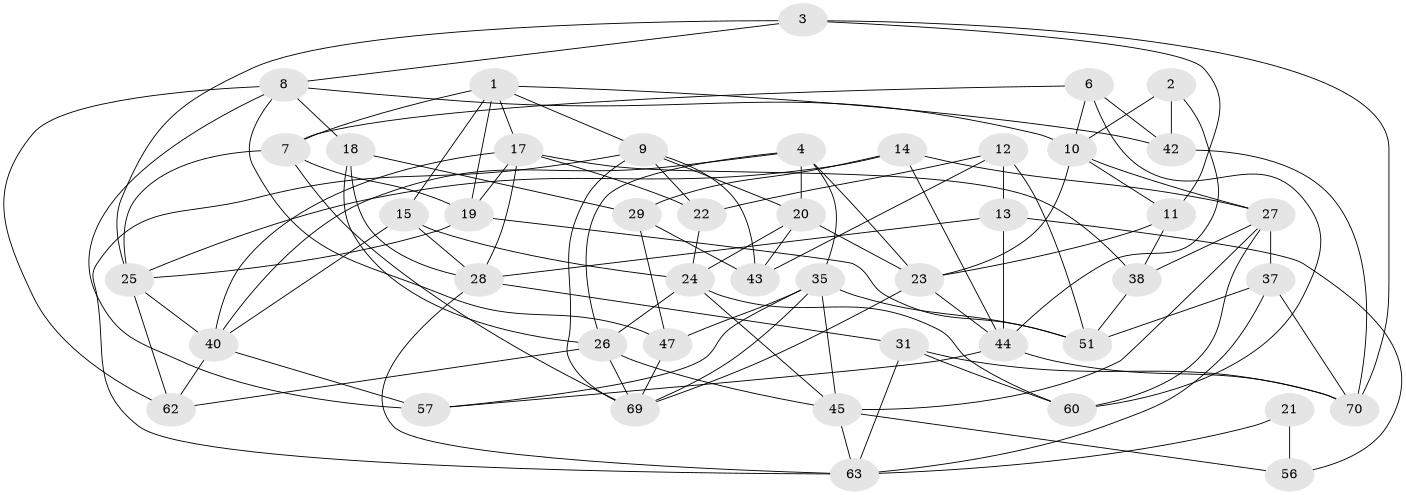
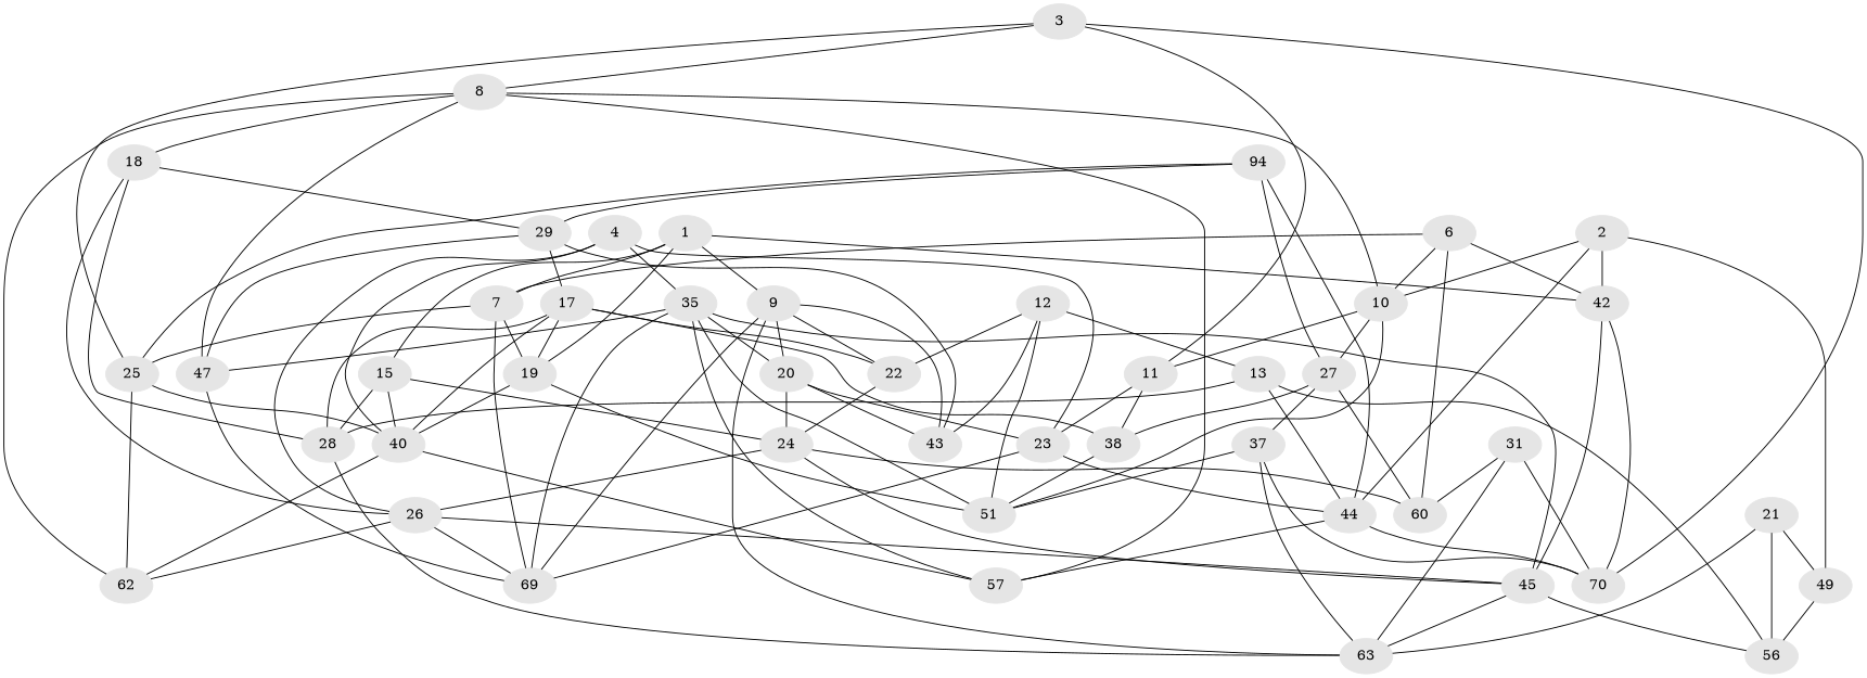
  graph {
    node [color=gray90 style=filled]
    1 [super="+16"]
    7 [super="+61"]
    9 [super="+40"]
    15
    17 [super="+33"]
    19 [super="+39"]
    42
    25 [super="+32"]
    69 [super="+71"]
    20 [super="+46"]
    22
    43
    63 [super="+66"]
    n14 [label=40 super="+48"]
    28 [super="+68"]
    24 [super="+36"]
    38
    51 [super="+52"]
    70 [super="+72"]
    2 [super="+53"]
    10 [super="+34"]
    44 [super="+50"]
+   49
    11
    23 [super="+64"]
    27 [super="+67"]
    57
    56 [super="+59"]
    8 [super="+54"]
    18
    47
    62
    3
    4 [super="+5"]
    26 [super="+58"]
    35 [super="+55"]
    45 [super="+65"]
    6
    60
    29
    37
    12 [super="+41"]
    13
    31
-   14
+   14 [label=94]
    21
    1 -- 7
    1 -- 9
    1 -- 15
-   1 -- 17
+   29 -- 17
    1 -- 19
    1 -- 42
    7 -- 19 [weight=2]
    7 -- 25
    7 -- 69
    9 -- 69
    9 -- 20
    9 -- 22
    9 -- 43
    9 -- 63
    15 -- n14
    15 -- 28
    15 -- 24
    17 -- 19
    17 -- 22
    17 -- n14
    17 -- 28
    17 -- 38
-   19 -- 25
+   19 -- n14
    19 -- 51
    42 -- 70
    25 -- n14
    25 -- 62
    20 -- 43
    20 -- 24
    20 -- 23
    22 -- 24
    n14 -- 57
    n14 -- 62
    28 -- 63
-   28 -- 31
    24 -- 26
    24 -- 45
    24 -- 60
    38 -- 51
    2 -- 42
    2 -- 10
    2 -- 44
+   2 -- 49 [weight=2]
    10 -- 11
-   10 -- 23
+   10 -- 51
    10 -- 27
    44 -- 70
    44 -- 57
+   49 -- 56
    11 -- 38
    11 -- 23
    23 -- 69
    23 -- 44
    27 -- 38
-   27 -- 45
+   42 -- 45
    27 -- 60
    27 -- 37
    8 -- 10
    8 -- 57
    8 -- 18
    8 -- 47
    8 -- 62
    18 -- 28
    18 -- 26
    18 -- 29
    47 -- 69
    3 -- 25
    3 -- 70
    3 -- 11
    3 -- 8
-   4 -- 20 [weight=2]
+   35 -- 20 [weight=2]
    4 -- n14
    4 -- 23
    4 -- 26
    4 -- 35
    26 -- 69
    26 -- 62
    26 -- 45
    35 -- 69
    35 -- 51
    35 -- 57
    35 -- 47
    35 -- 45
    45 -- 63
    45 -- 56
    6 -- 7
    6 -- 42
    6 -- 10
    6 -- 60
    29 -- 43
    29 -- 47
    37 -- 63
    37 -- 51
    37 -- 70
    12 -- 22
    12 -- 43
    12 -- 51 [weight=2]
    12 -- 13
    13 -- 28
    13 -- 44
    13 -- 56
    31 -- 63
    31 -- 70
    31 -- 60
    14 -- 25
    14 -- 44
    14 -- 27
    14 -- 29
    21 -- 63
+   21 -- 49
    21 -- 56 [weight=2]
  }
